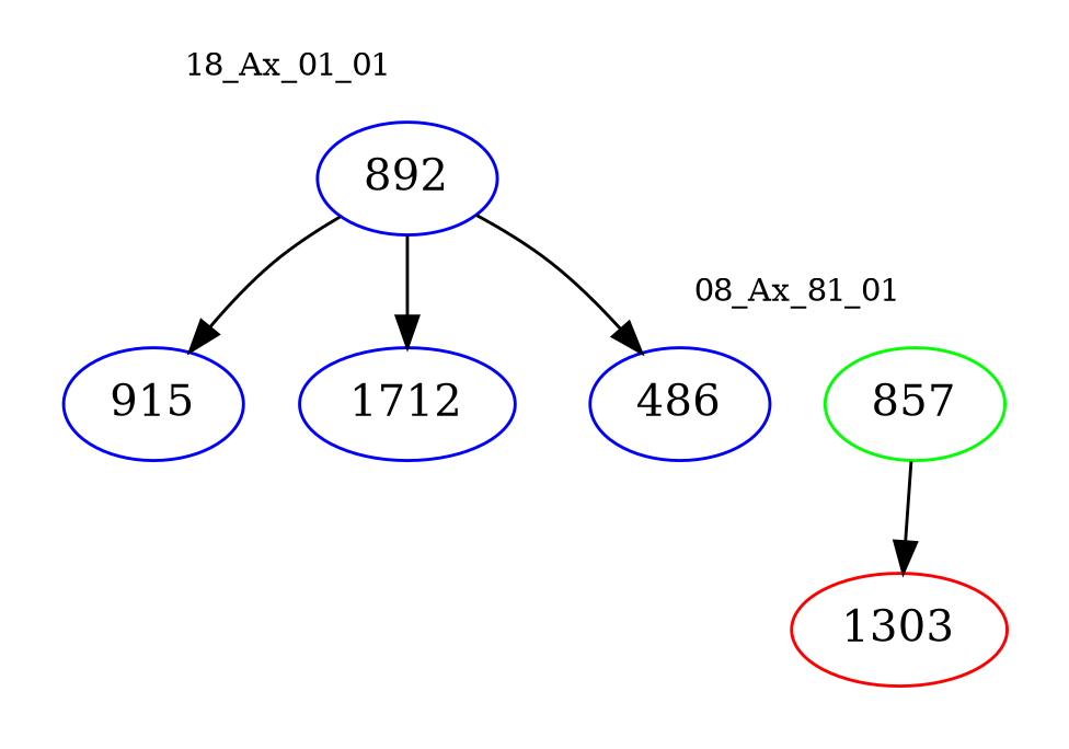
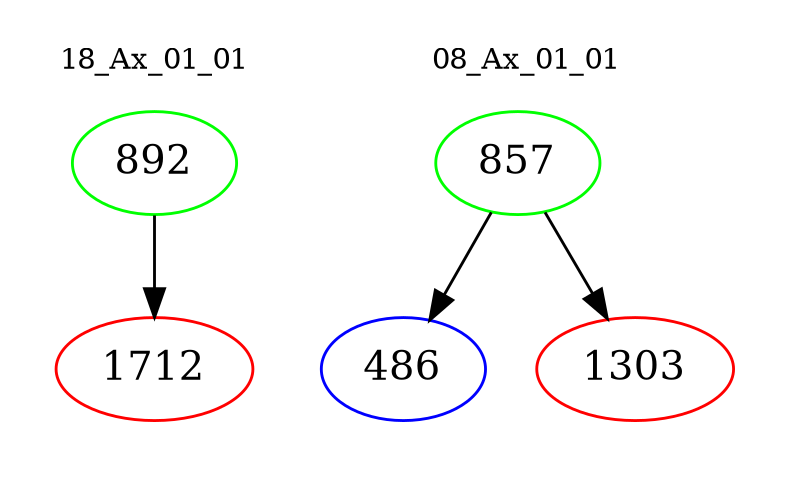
  digraph {
    node [color=green]
    edge [color=black]
-   n1 [color=blue label=892]
-   n2 [color=blue label=915]
-   n3 [color=blue label=1712]
+   n1 [label=892]
+   n3 [color=red label=1712]
    n4 [label=857]
    n5 [color=blue label=486]
    n6 [color=red label=1303]
    subgraph cluster_1 {
      color=white
      fontsize=10
      label="18_Ax_01_01"
      n1
-     n2
      n3
    }
    subgraph cluster_2 {
      color=white
      fontsize=10
-     label="08_Ax_81_01"
+     label="08_Ax_01_01"
      n4
      n5
      n6
    }
-   n1 -> n2
    n1 -> n3
-   n1 -> n5
+   n4 -> n5
    n4 -> n6
  }
